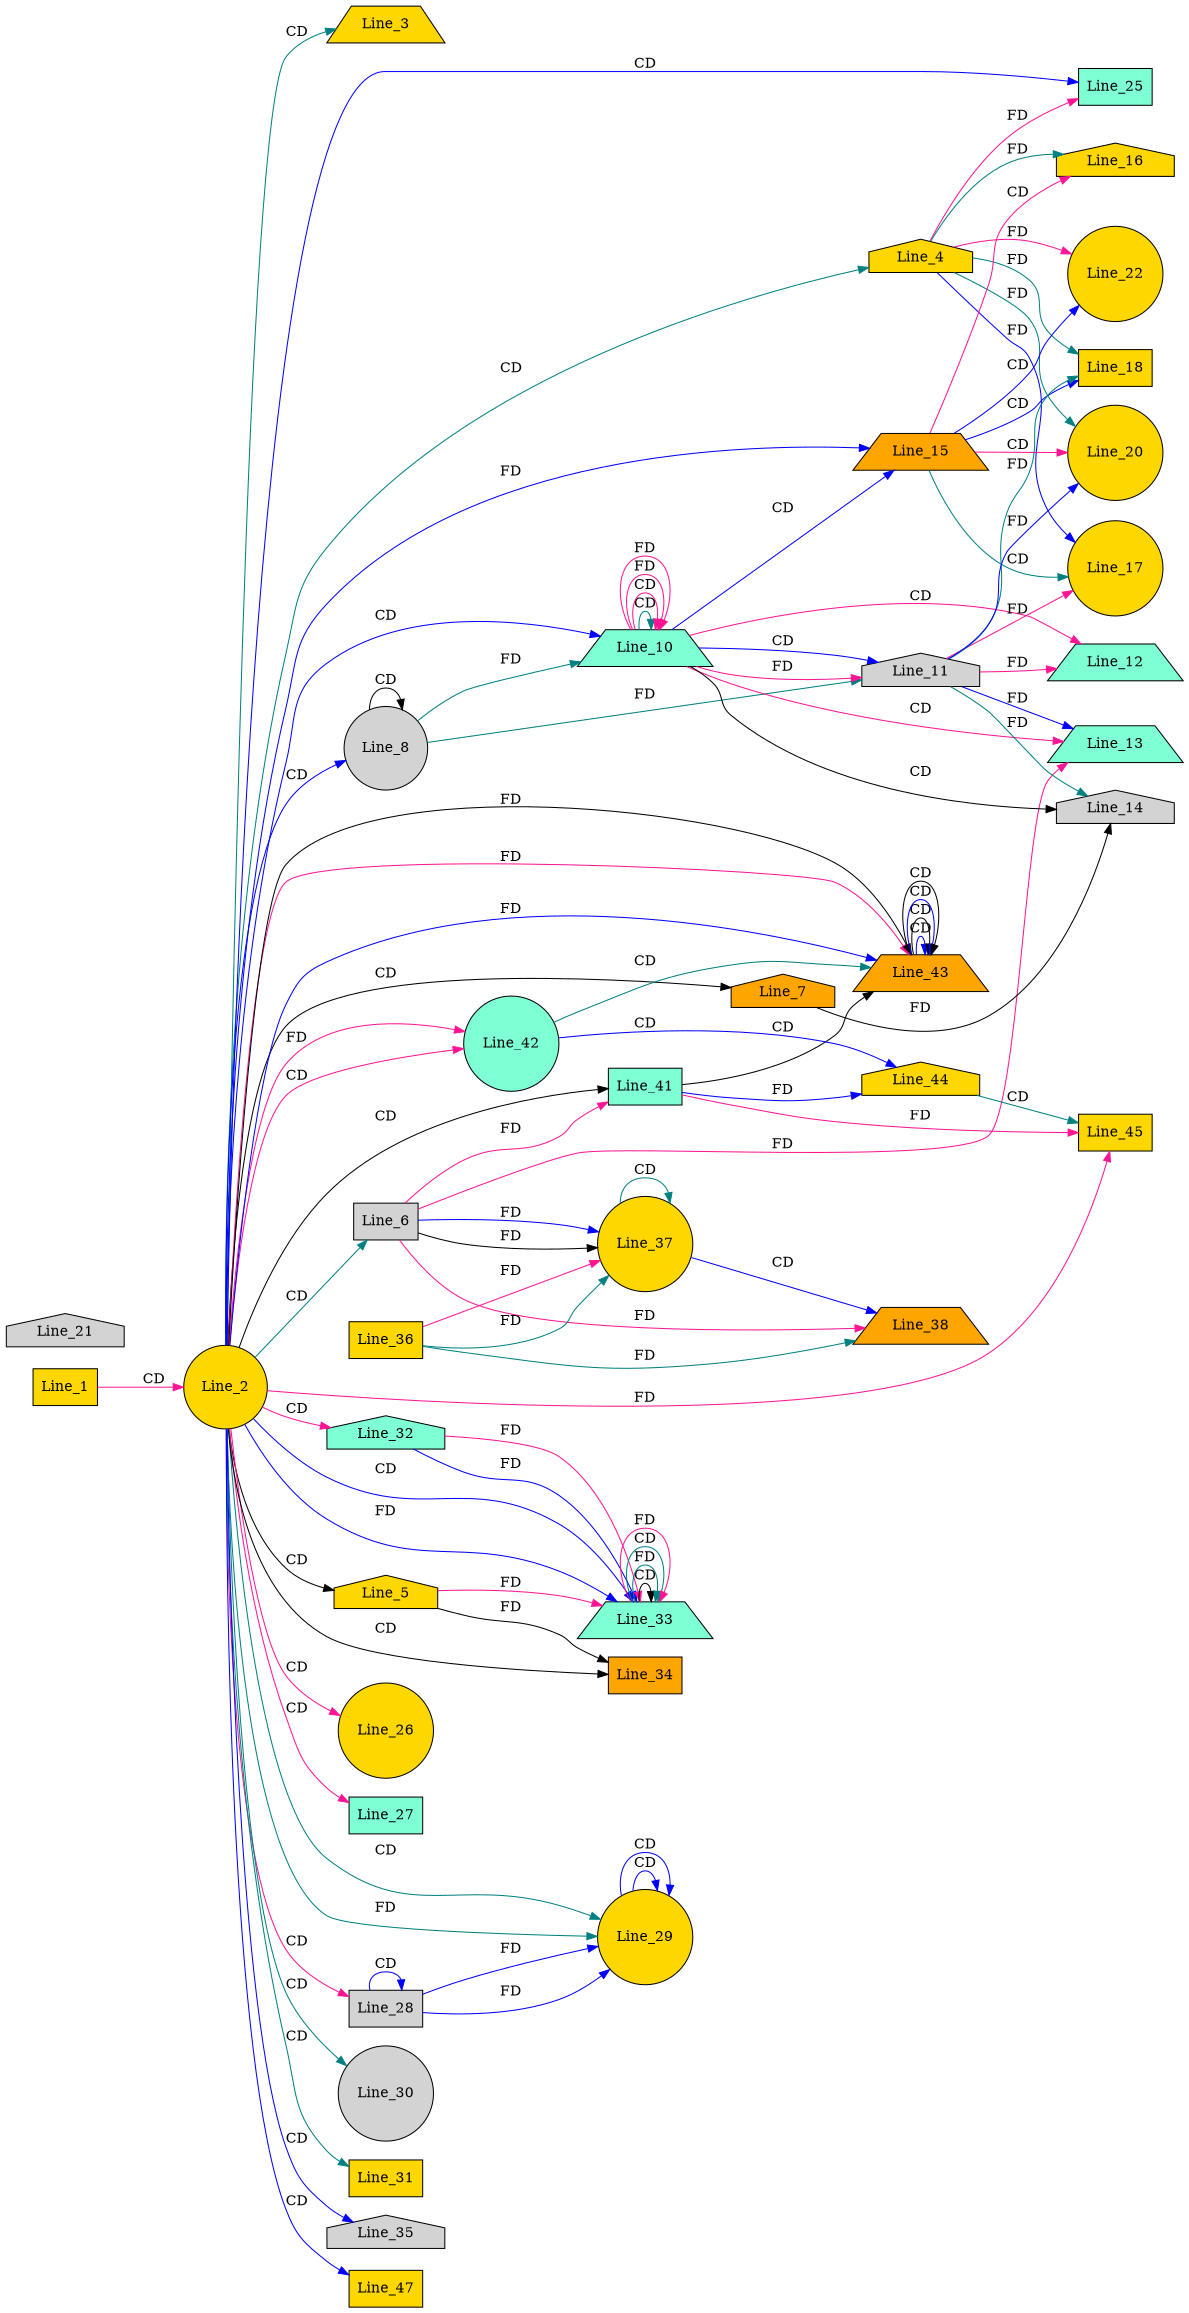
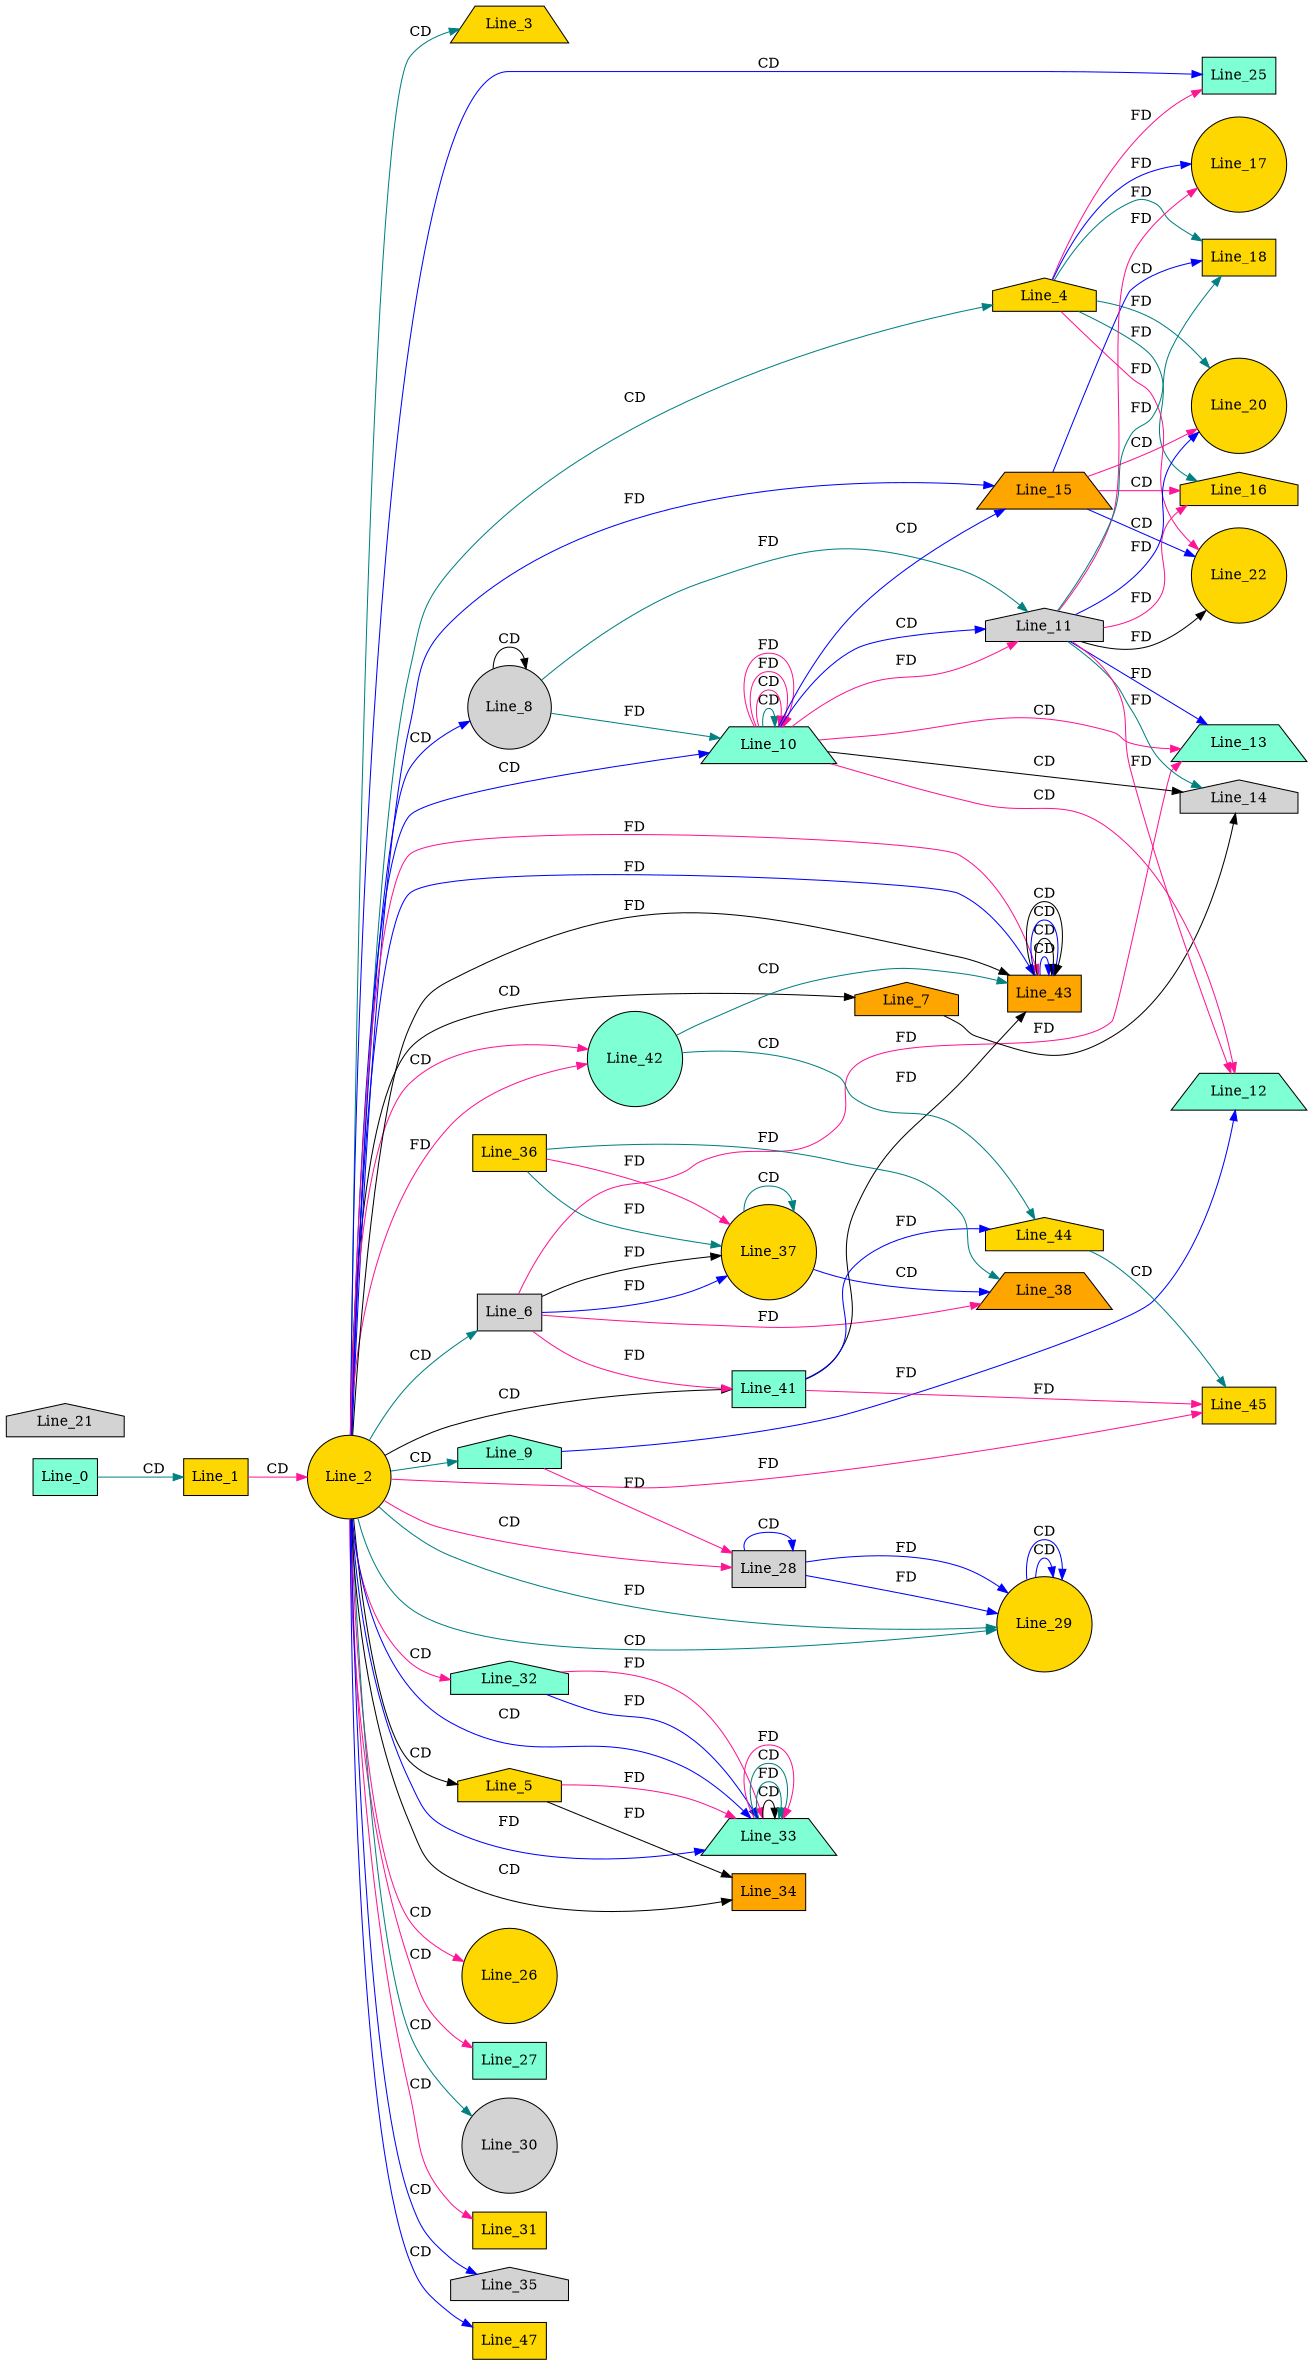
  digraph {
    rankdir=LR
    node [fillcolor=gold shape=box style=filled]
    edge [color=deeppink]
+   Line_0 [fillcolor=aquamarine]
    Line_1
    Line_2 [shape=circle]
    Line_3 [shape=trapezium]
    Line_4 [shape=house]
    Line_5 [shape=house]
    Line_6 [fillcolor=lightgrey]
    Line_7 [fillcolor=orange shape=house]
    Line_8 [fillcolor=lightgrey shape=circle]
+   Line_9 [fillcolor=aquamarine shape=house]
    Line_10 [fillcolor=aquamarine shape=trapezium]
    Line_15 [fillcolor=orange shape=trapezium]
    Line_25 [fillcolor=aquamarine]
    Line_26 [shape=circle]
    Line_27 [fillcolor=aquamarine]
    Line_28 [fillcolor=lightgrey]
    Line_29 [shape=circle]
    Line_30 [fillcolor=lightgrey shape=circle]
    Line_31
    Line_32 [fillcolor=aquamarine shape=house]
    Line_33 [fillcolor=aquamarine shape=trapezium]
    Line_34 [fillcolor=orange]
    Line_35 [fillcolor=lightgrey shape=house]
    Line_41 [fillcolor=aquamarine]
    Line_42 [fillcolor=aquamarine shape=circle]
-   Line_43 [fillcolor=orange shape=trapezium]
+   Line_43 [fillcolor=orange]
    Line_45
    Line_47
    Line_16 [shape=house]
    Line_17 [shape=circle]
    Line_18
    Line_20 [shape=circle]
    Line_22 [shape=circle]
    Line_13 [fillcolor=aquamarine shape=trapezium]
    Line_37 [shape=circle]
    Line_38 [fillcolor=orange shape=trapezium]
    Line_14 [fillcolor=lightgrey shape=house]
    Line_11 [fillcolor=lightgrey shape=house]
    Line_12 [fillcolor=aquamarine shape=trapezium]
    Line_44 [shape=house]
    Line_21 [fillcolor=lightgrey shape=house]
    Line_36
+   Line_0 -> Line_1 [color=teal label=CD]
    Line_1 -> Line_2 [label=CD]
    Line_2 -> Line_3 [color=teal label=CD]
    Line_2 -> Line_4 [color=teal label=CD]
    Line_2 -> Line_5 [color=black label=CD]
    Line_2 -> Line_6 [color=teal label=CD]
    Line_2 -> Line_7 [color=black label=CD]
    Line_2 -> Line_8 [color=blue label=CD]
+   Line_2 -> Line_9 [color=teal label=CD]
    Line_2 -> Line_10 [color=blue label=CD]
    Line_2 -> Line_15 [color=blue label=FD]
    Line_2 -> Line_25 [color=blue label=CD]
    Line_2 -> Line_26 [label=CD]
    Line_2 -> Line_27 [label=CD]
    Line_2 -> Line_28 [label=CD]
    Line_2 -> Line_29 [color=teal label=CD]
    Line_2 -> Line_29 [color=teal label=FD]
    Line_2 -> Line_30 [color=teal label=CD]
-   Line_2 -> Line_31 [color=teal label=CD]
+   Line_2 -> Line_31 [label=CD]
    Line_2 -> Line_32 [label=CD]
    Line_2 -> Line_33 [color=blue label=CD]
    Line_2 -> Line_33 [color=blue label=FD]
    Line_2 -> Line_34 [color=black label=CD]
    Line_2 -> Line_35 [color=blue label=CD]
    Line_2 -> Line_41 [color=black label=CD]
    Line_2 -> Line_42 [label=CD]
    Line_2 -> Line_42 [label=FD]
    Line_2 -> Line_43 [label=FD]
    Line_2 -> Line_43 [color=blue label=FD]
    Line_2 -> Line_43 [color=black label=FD]
    Line_2 -> Line_45 [label=FD]
    Line_2 -> Line_47 [color=blue label=CD]
    Line_4 -> Line_25 [label=FD]
    Line_4 -> Line_16 [color=teal label=FD]
    Line_4 -> Line_17 [color=blue label=FD]
    Line_4 -> Line_18 [color=teal label=FD]
    Line_4 -> Line_20 [color=teal label=FD]
    Line_4 -> Line_22 [label=FD]
    Line_5 -> Line_33 [label=FD]
    Line_5 -> Line_34 [color=black label=FD]
    Line_6 -> Line_41 [label=FD]
    Line_6 -> Line_13 [label=FD]
    Line_6 -> Line_37 [color=blue label=FD]
    Line_6 -> Line_37 [color=black label=FD]
    Line_6 -> Line_38 [label=FD]
    Line_7 -> Line_14 [color=black label=FD]
    Line_8 -> Line_8 [color=black label=CD]
    Line_8 -> Line_10 [color=teal label=FD]
    Line_8 -> Line_11 [color=teal label=FD]
+   Line_9 -> Line_28 [label=FD]
+   Line_9 -> Line_12 [color=blue label=FD]
    Line_10 -> Line_10 [color=teal label=CD]
    Line_10 -> Line_10 [label=CD]
    Line_10 -> Line_10 [label=FD]
    Line_10 -> Line_10 [label=FD]
    Line_10 -> Line_15 [color=blue label=CD]
    Line_10 -> Line_13 [label=CD]
    Line_10 -> Line_14 [color=black label=CD]
    Line_10 -> Line_11 [color=blue label=CD]
    Line_10 -> Line_11 [label=FD]
    Line_10 -> Line_12 [label=CD]
    Line_15 -> Line_16 [label=CD]
-   Line_15 -> Line_17 [color=teal label=CD]
    Line_15 -> Line_18 [color=blue label=CD]
    Line_15 -> Line_20 [label=CD]
    Line_15 -> Line_22 [color=blue label=CD]
    Line_28 -> Line_28 [color=blue label=CD]
    Line_28 -> Line_29 [color=blue label=FD]
    Line_28 -> Line_29 [color=blue label=FD]
    Line_29 -> Line_29 [color=blue label=CD]
    Line_29 -> Line_29 [color=blue label=CD]
    Line_32 -> Line_33 [color=blue label=FD]
    Line_32 -> Line_33 [label=FD]
    Line_33 -> Line_33 [color=black label=CD]
    Line_33 -> Line_33 [color=teal label=FD]
    Line_33 -> Line_33 [color=teal label=CD]
    Line_33 -> Line_33 [label=FD]
-   Line_41 -> Line_43 [color=black label=CD]
+   Line_41 -> Line_43 [color=black label=FD]
    Line_41 -> Line_45 [label=FD]
    Line_41 -> Line_44 [color=blue label=FD]
    Line_42 -> Line_43 [color=teal label=CD]
-   Line_42 -> Line_44 [color=blue label=CD]
+   Line_42 -> Line_44 [color=teal label=CD]
    Line_43 -> Line_43 [color=blue label=CD]
    Line_43 -> Line_43 [color=black label=CD]
    Line_43 -> Line_43 [color=blue label=CD]
    Line_43 -> Line_43 [color=black label=CD]
    Line_37 -> Line_37 [color=teal label=CD]
    Line_37 -> Line_38 [color=blue label=CD]
+   Line_11 -> Line_16 [label=FD]
    Line_11 -> Line_17 [label=FD]
    Line_11 -> Line_18 [color=teal label=FD]
    Line_11 -> Line_20 [color=blue label=FD]
+   Line_11 -> Line_22 [color=black label=FD]
    Line_11 -> Line_13 [color=blue label=FD]
    Line_11 -> Line_14 [color=teal label=FD]
    Line_11 -> Line_12 [label=FD]
    Line_44 -> Line_45 [color=teal label=CD]
    Line_36 -> Line_37 [label=FD]
    Line_36 -> Line_37 [color=teal label=FD]
    Line_36 -> Line_38 [color=teal label=FD]
  }
